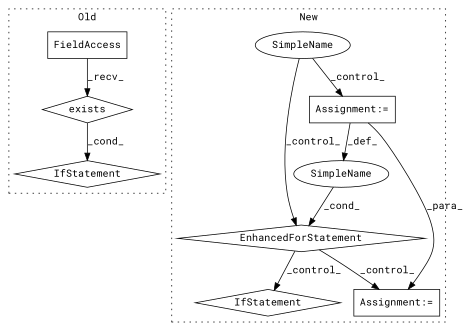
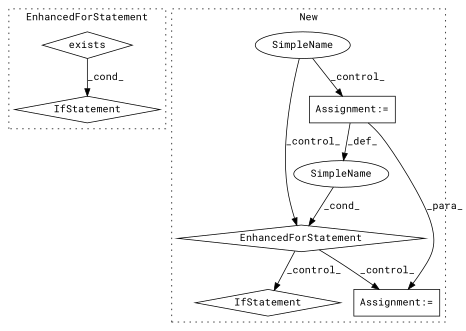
  digraph {
    fontname="Roboto Mono"
    node [a=25 fontname="Roboto Mono" l="81,2" s="9742,9900" shape=diamond]
    edge [fontname="Roboto Mono"]
    n1 [a=32 l="7,1" label=exists s="8591,8617"]
    n2 [l="4,2" label=IfStatement s="8579,8618"]
-   n3 [a=22 l=7 label=FieldAccess s=8583 shape=box]
    n4 [a=70 label=EnhancedForStatement]
    n5 [a=7 label="Assignment:=" shape=box]
    n6 [a=7 l=25 label="Assignment:=" s=10220 shape=box]
    n7 [a=42 l=17 label=SimpleName s=9827 shape=ellipse]
    n8 [l=25 label=IfStatement s=10220]
    n9 [a=42 label=SimpleName shape=ellipse l="" s=""]
    subgraph cluster_1 {
-     label=Old
+     label=EnhancedForStatement
      style=dotted
      n1
      n2
-     n3
    }
    subgraph cluster_2 {
      label=New
      style=dotted
      n4
      n5
      n6
      n7
      n8
      n9
    }
    n1 -> n2 [label=_cond_]
-   n3 -> n1 [label=_recv_]
    n4 -> n6 [label=_control_]
    n4 -> n8 [label=_control_]
    n5 -> n6 [label=_para_]
    n5 -> n7 [label=_def_]
    n7 -> n4 [label=_cond_]
    n9 -> n4 [label=_control_]
    n9 -> n5 [label=_control_]
  }
